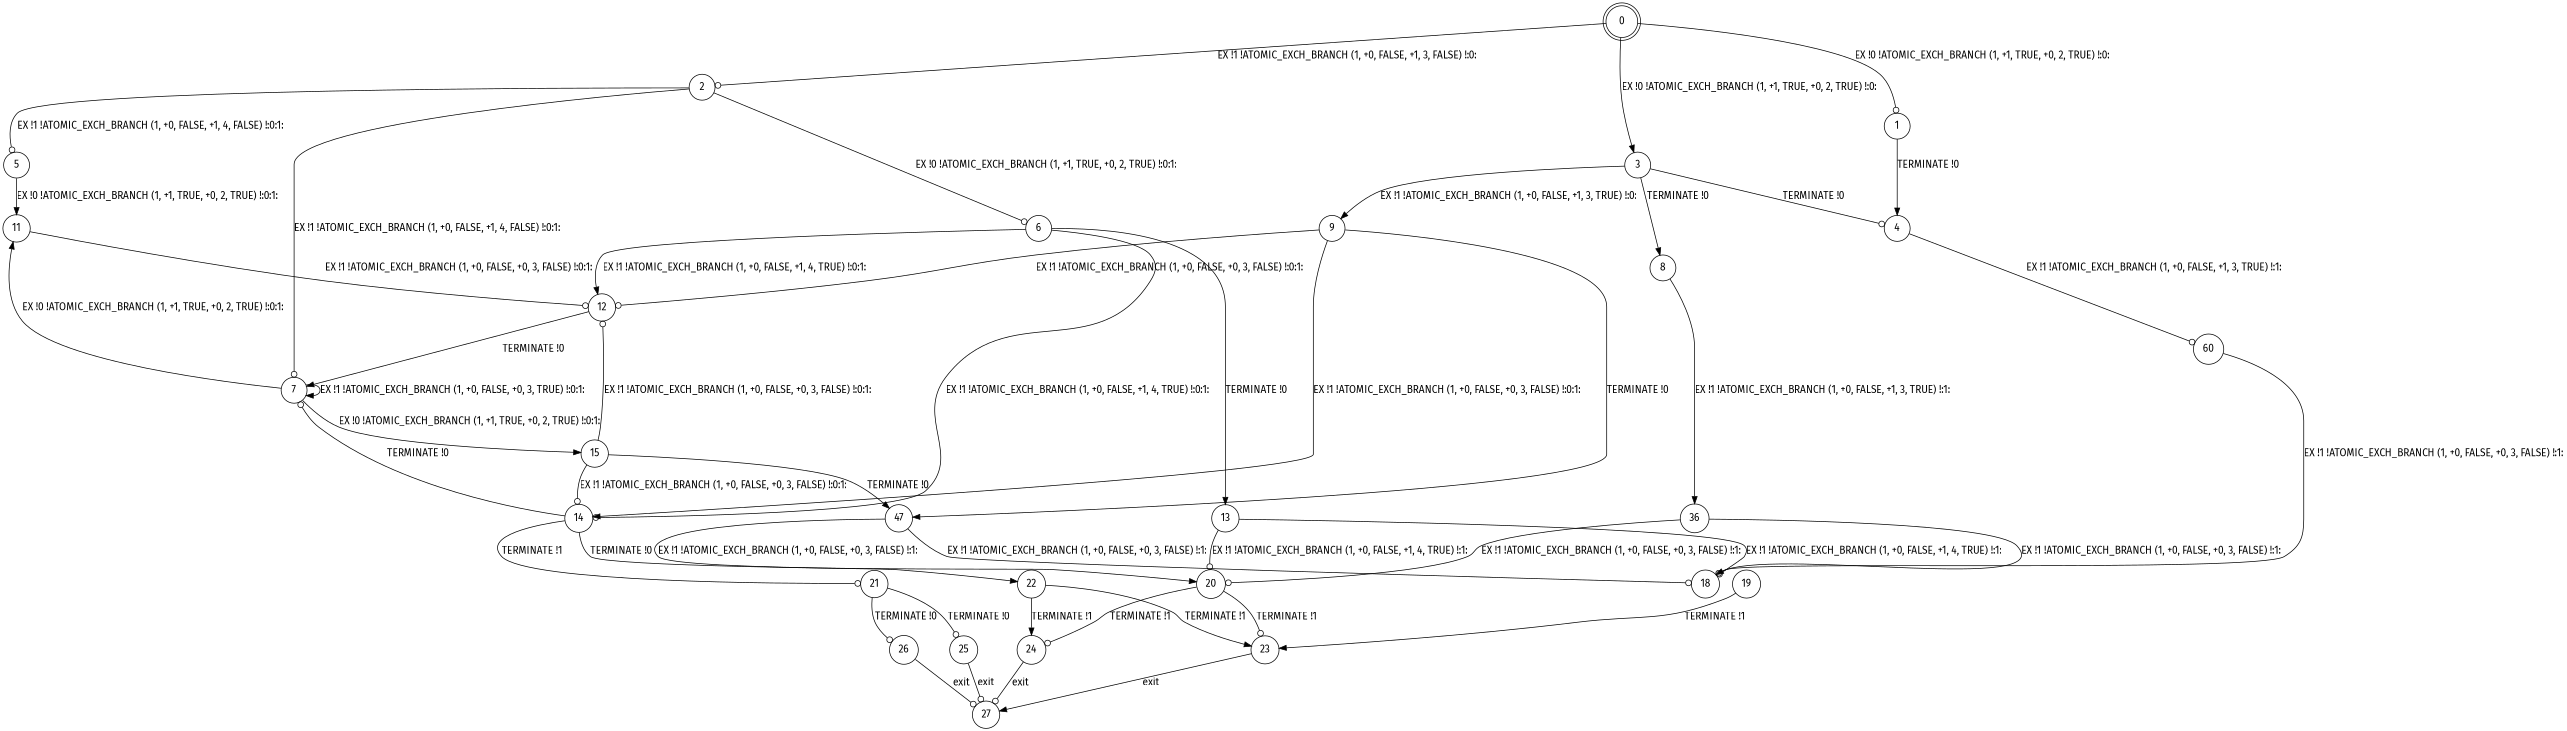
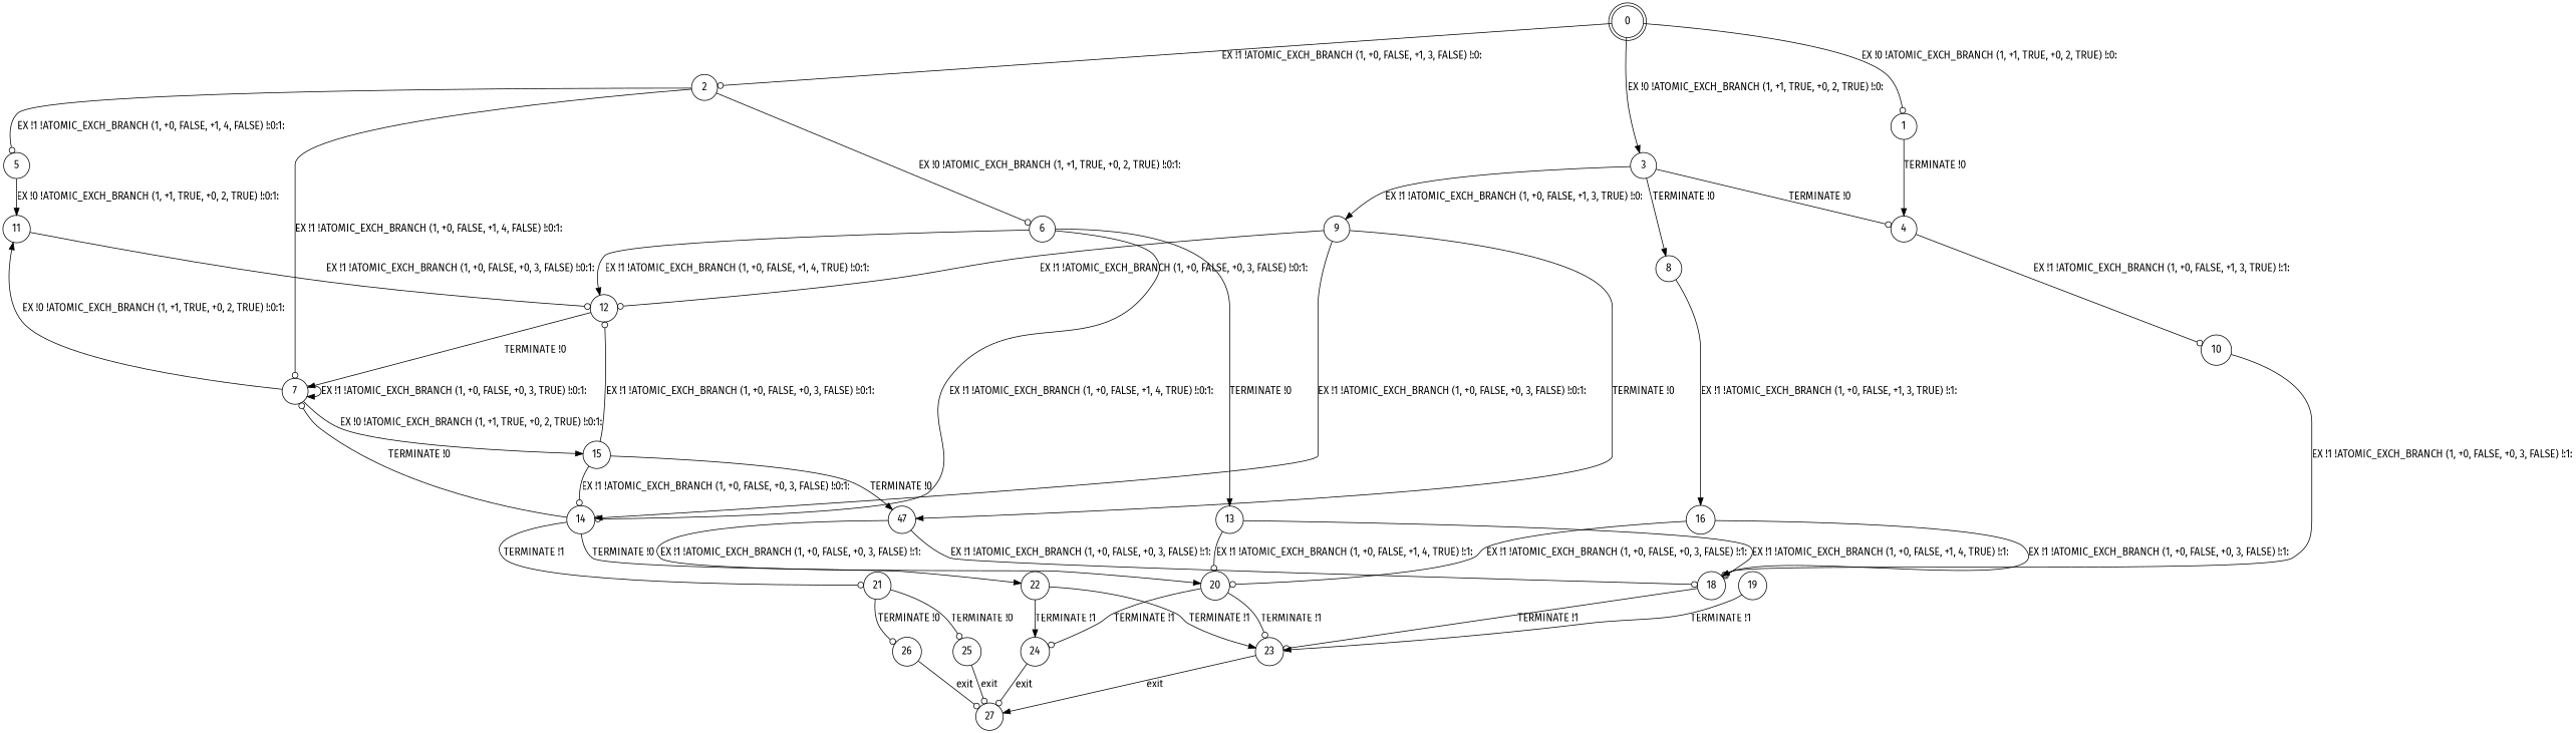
  digraph {
    fontname="Fira Sans"
    node [fontname="Fira Sans" shape=circle]
    edge [arrowhead=odot fontname="Fira Sans"]
    0 [peripheries=2]
    1
    2
    3
    4
    5
    6
    7
    8
    9
-   10 [label=60]
+   10
    11
    12
    13
    14
    15
-   16 [label=36]
+   16
    n18 [label=47]
    18
    20
    21
    22
    23
    19
    24
    25
    26
    27
    0 -> 1 [label="EX !0 !ATOMIC_EXCH_BRANCH (1, +1, TRUE, +0, 2, TRUE) !:0:"]
    0 -> 2 [label="EX !1 !ATOMIC_EXCH_BRANCH (1, +0, FALSE, +1, 3, FALSE) !:0:"]
    0 -> 3 [arrowhead=normal label="EX !0 !ATOMIC_EXCH_BRANCH (1, +1, TRUE, +0, 2, TRUE) !:0:"]
    1 -> 4 [arrowhead=normal label="TERMINATE !0"]
    2 -> 5 [label="EX !1 !ATOMIC_EXCH_BRANCH (1, +0, FALSE, +1, 4, FALSE) !:0:1:"]
    2 -> 6 [label="EX !0 !ATOMIC_EXCH_BRANCH (1, +1, TRUE, +0, 2, TRUE) !:0:1:"]
    2 -> 7 [label="EX !1 !ATOMIC_EXCH_BRANCH (1, +0, FALSE, +1, 4, FALSE) !:0:1:"]
    3 -> 4 [label="TERMINATE !0"]
    3 -> 8 [arrowhead=normal label="TERMINATE !0"]
    3 -> 9 [arrowhead=normal label="EX !1 !ATOMIC_EXCH_BRANCH (1, +0, FALSE, +1, 3, TRUE) !:0:"]
    4 -> 10 [label="EX !1 !ATOMIC_EXCH_BRANCH (1, +0, FALSE, +1, 3, TRUE) !:1:"]
    5 -> 11 [arrowhead=normal label="EX !0 !ATOMIC_EXCH_BRANCH (1, +1, TRUE, +0, 2, TRUE) !:0:1:"]
    6 -> 12 [arrowhead=normal label="EX !1 !ATOMIC_EXCH_BRANCH (1, +0, FALSE, +1, 4, TRUE) !:0:1:"]
    6 -> 13 [arrowhead=normal label="TERMINATE !0"]
    6 -> 14 [label="EX !1 !ATOMIC_EXCH_BRANCH (1, +0, FALSE, +1, 4, TRUE) !:0:1:"]
    7 -> 7 [arrowhead=normal label="EX !1 !ATOMIC_EXCH_BRANCH (1, +0, FALSE, +0, 3, TRUE) !:0:1:"]
    7 -> 11 [arrowhead=normal label="EX !0 !ATOMIC_EXCH_BRANCH (1, +1, TRUE, +0, 2, TRUE) !:0:1:"]
    7 -> 15 [arrowhead=normal label="EX !0 !ATOMIC_EXCH_BRANCH (1, +1, TRUE, +0, 2, TRUE) !:0:1:"]
    8 -> 16 [arrowhead=normal label="EX !1 !ATOMIC_EXCH_BRANCH (1, +0, FALSE, +1, 3, TRUE) !:1:"]
    9 -> 12 [label="EX !1 !ATOMIC_EXCH_BRANCH (1, +0, FALSE, +0, 3, FALSE) !:0:1:"]
    9 -> 14 [arrowhead=normal label="EX !1 !ATOMIC_EXCH_BRANCH (1, +0, FALSE, +0, 3, FALSE) !:0:1:"]
    9 -> n18 [arrowhead=normal label="TERMINATE !0"]
    10 -> 18 [arrowhead=normal label="EX !1 !ATOMIC_EXCH_BRANCH (1, +0, FALSE, +0, 3, FALSE) !:1:"]
    11 -> 12 [label="EX !1 !ATOMIC_EXCH_BRANCH (1, +0, FALSE, +0, 3, FALSE) !:0:1:"]
    12 -> 7 [arrowhead=normal label="TERMINATE !0"]
    13 -> 18 [label="EX !1 !ATOMIC_EXCH_BRANCH (1, +0, FALSE, +1, 4, TRUE) !:1:"]
    13 -> 20 [label="EX !1 !ATOMIC_EXCH_BRANCH (1, +0, FALSE, +1, 4, TRUE) !:1:"]
    14 -> 7 [label="TERMINATE !0"]
    14 -> 21 [label="TERMINATE !1"]
    14 -> 22 [arrowhead=normal label="TERMINATE !0"]
    15 -> 12 [label="EX !1 !ATOMIC_EXCH_BRANCH (1, +0, FALSE, +0, 3, FALSE) !:0:1:"]
    15 -> 14 [label="EX !1 !ATOMIC_EXCH_BRANCH (1, +0, FALSE, +0, 3, FALSE) !:0:1:"]
    15 -> n18 [arrowhead=normal label="TERMINATE !0"]
    16 -> 18 [label="EX !1 !ATOMIC_EXCH_BRANCH (1, +0, FALSE, +0, 3, FALSE) !:1:"]
    16 -> 20 [label="EX !1 !ATOMIC_EXCH_BRANCH (1, +0, FALSE, +0, 3, FALSE) !:1:"]
    n18 -> 18 [label="EX !1 !ATOMIC_EXCH_BRANCH (1, +0, FALSE, +0, 3, FALSE) !:1:"]
    n18 -> 20 [arrowhead=normal label="EX !1 !ATOMIC_EXCH_BRANCH (1, +0, FALSE, +0, 3, FALSE) !:1:"]
+   18 -> 23 [label="TERMINATE !1"]
    20 -> 23 [label="TERMINATE !1"]
    20 -> 24 [label="TERMINATE !1"]
    21 -> 25 [label="TERMINATE !0"]
    21 -> 26 [label="TERMINATE !0"]
    22 -> 23 [arrowhead=normal label="TERMINATE !1"]
    22 -> 24 [arrowhead=normal label="TERMINATE !1"]
    23 -> 27 [arrowhead=normal label=exit]
    19 -> 23 [arrowhead=normal label="TERMINATE !1"]
    24 -> 27 [label=exit]
    25 -> 27 [label=exit]
    26 -> 27 [label=exit]
  }
